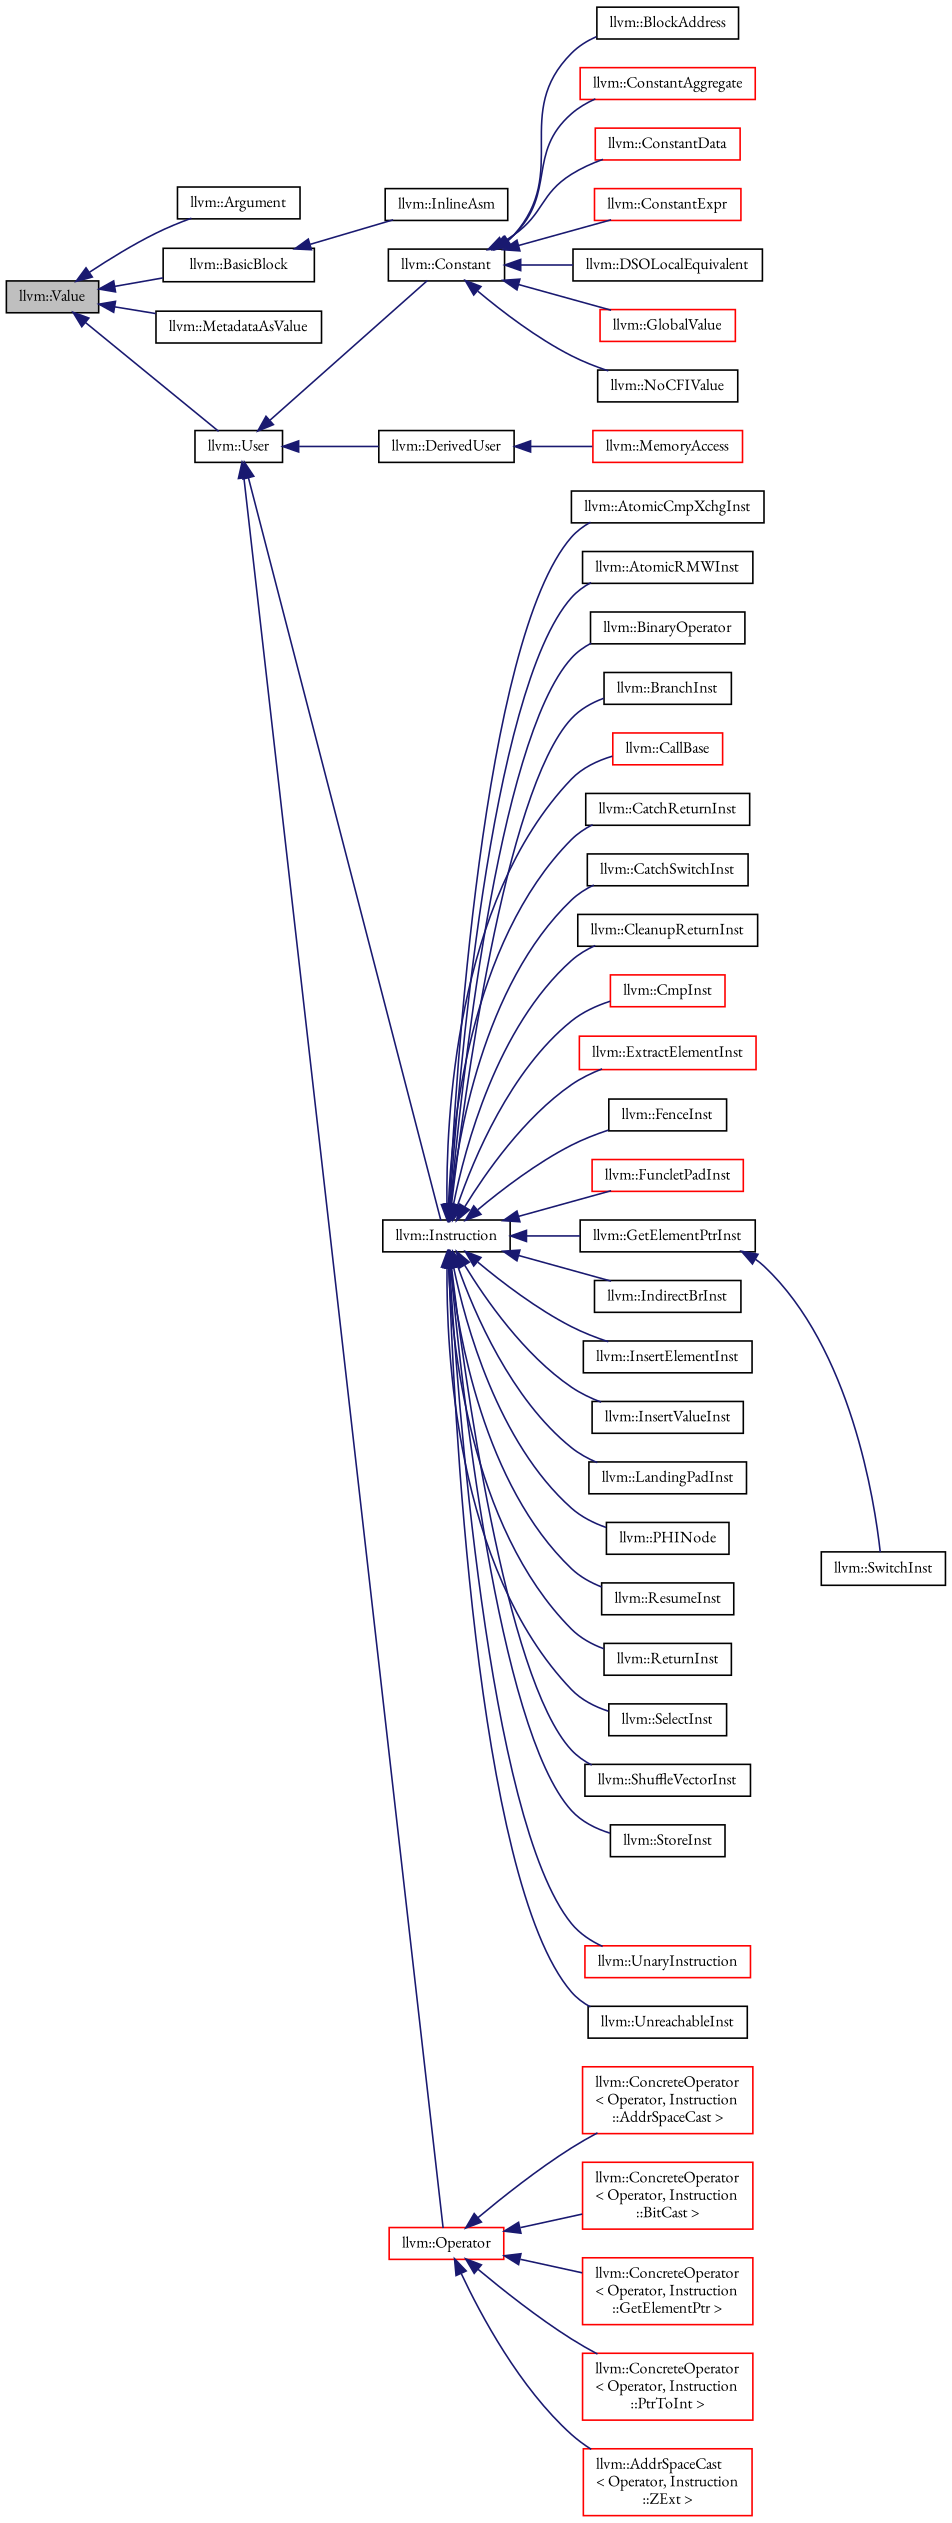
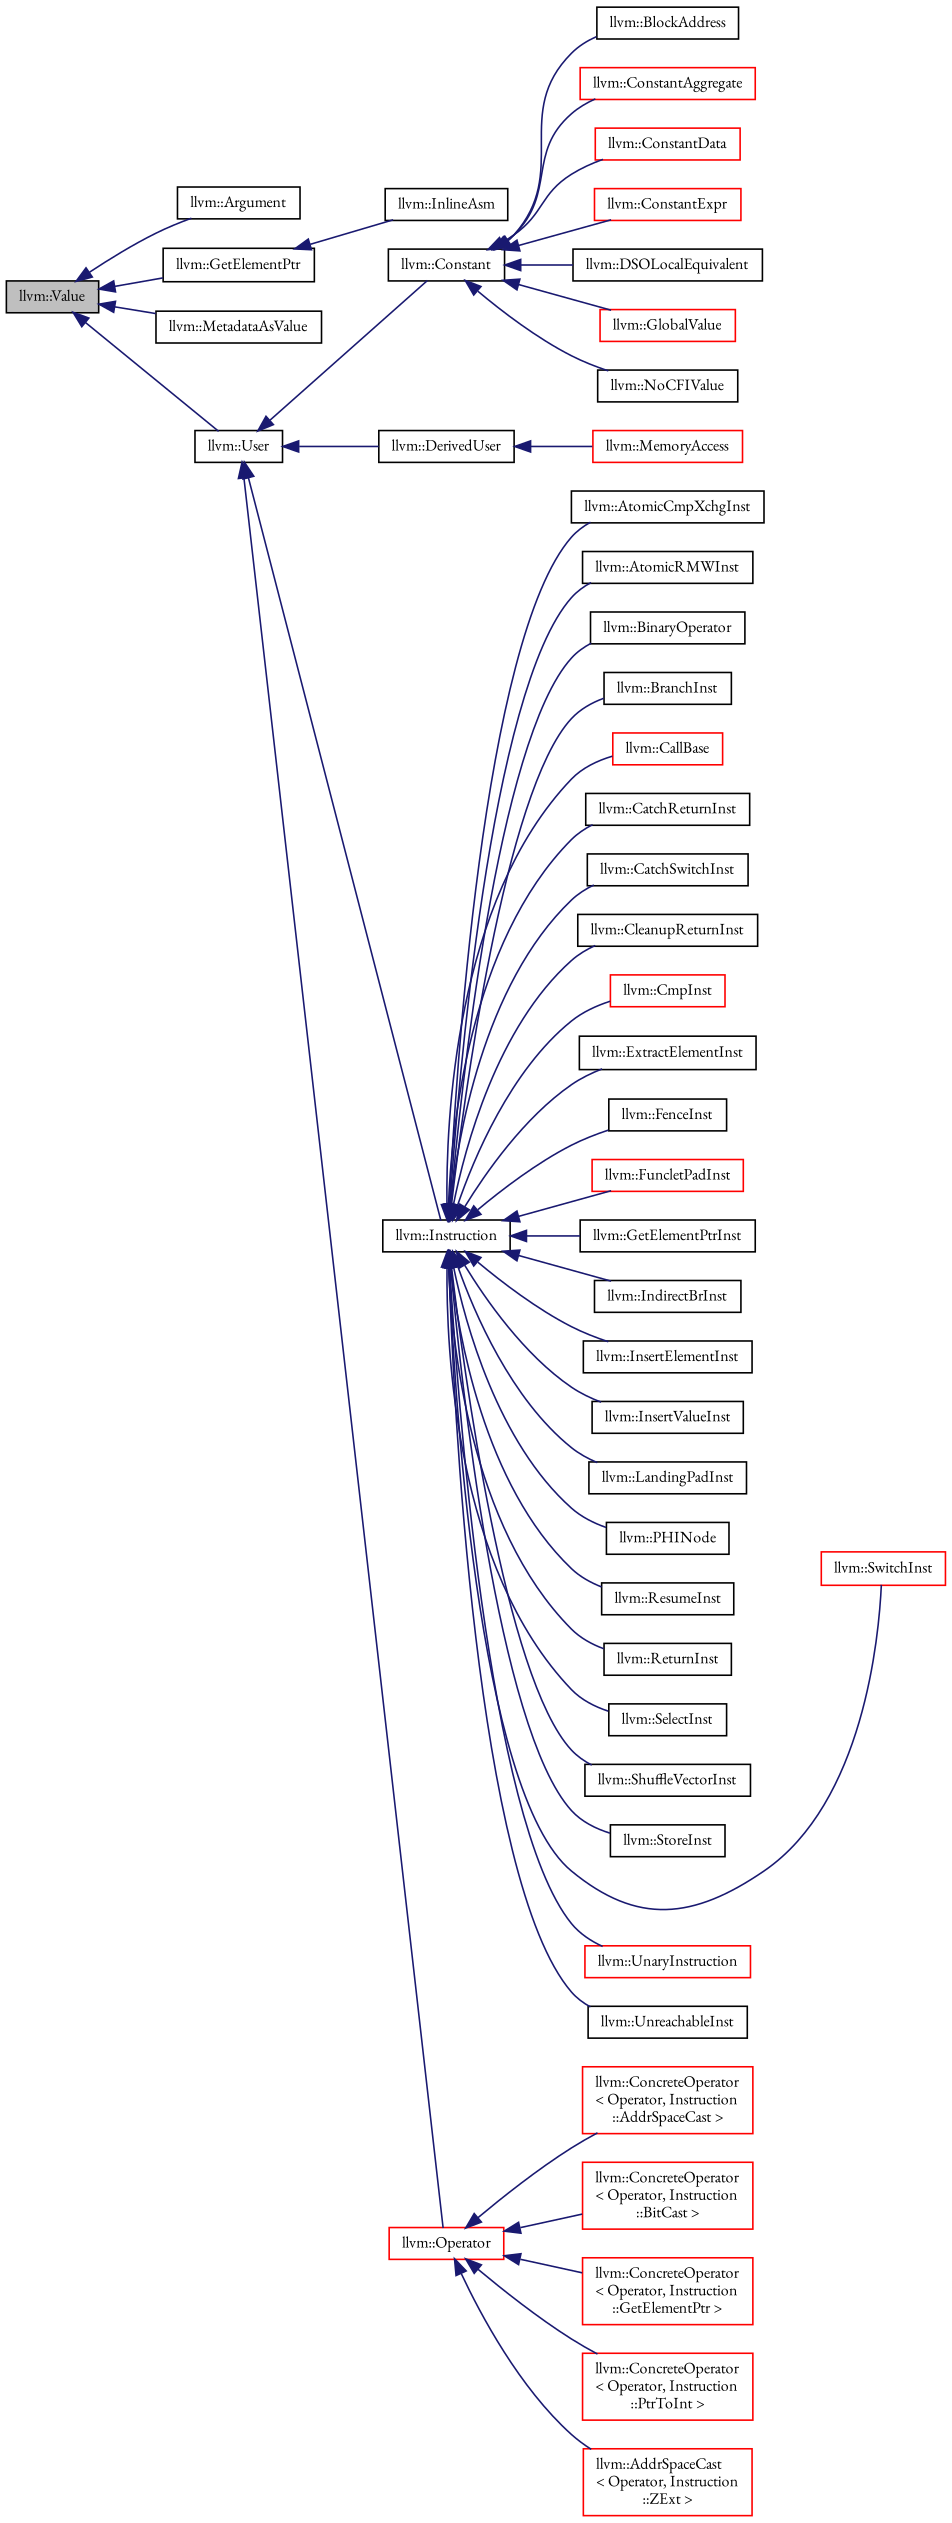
  digraph {
    fontname="EB Garamond"
    rankdir=LR
    node [color=black fontname="EB Garamond" fontsize=10 shape=record]
    edge [color=midnightblue dir=back fontname="EB Garamond" fontsize=10 labelfontname=Helvetica labelfontsize=10 style=solid]
    n1 [fillcolor=grey75 fontcolor=black height=0.2 label="llvm::Value" style=filled width=0.4]
    n2 [height=0.2 label="llvm::Argument" width=0.4]
-   n3 [height=0.2 label="llvm::BasicBlock" width=0.4]
+   n3 [height=0.2 label="llvm::GetElementPtr" width=0.4]
    n4 [height=0.2 label="llvm::MetadataAsValue" width=0.4]
    n5 [height=0.2 label="llvm::User" width=0.4]
    n6 [height=0.2 label="llvm::InlineAsm" width=0.4]
    n7 [height=0.2 label="llvm::Constant" width=0.4]
    n8 [height=0.2 label="llvm::DerivedUser" width=0.4]
    n9 [height=0.2 label="llvm::Instruction" width=0.4]
    n10 [color=red height=0.2 label="llvm::Operator" width=0.4]
    n11 [height=0.2 label="llvm::BlockAddress" width=0.4]
    n12 [color=red height=0.2 label="llvm::ConstantAggregate" width=0.4]
    n13 [color=red height=0.2 label="llvm::ConstantData" width=0.4]
    n14 [color=red height=0.2 label="llvm::ConstantExpr" width=0.4]
    n15 [height=0.2 label="llvm::DSOLocalEquivalent" width=0.4]
    n16 [color=red height=0.2 label="llvm::GlobalValue" width=0.4]
    n17 [height=0.2 label="llvm::NoCFIValue" width=0.4]
    n18 [color=red height=0.2 label="llvm::MemoryAccess" width=0.4]
    n19 [height=0.2 label="llvm::AtomicCmpXchgInst" width=0.4]
    n20 [height=0.2 label="llvm::AtomicRMWInst" width=0.4]
    n21 [height=0.2 label="llvm::BinaryOperator" width=0.4]
    n22 [height=0.2 label="llvm::BranchInst" width=0.4]
    n23 [color=red height=0.2 label="llvm::CallBase" width=0.4]
    n24 [height=0.2 label="llvm::CatchReturnInst" width=0.4]
    n25 [height=0.2 label="llvm::CatchSwitchInst" width=0.4]
    n26 [height=0.2 label="llvm::CleanupReturnInst" width=0.4]
    n27 [color=red height=0.2 label="llvm::CmpInst" width=0.4]
-   n28 [color=red height=0.2 label="llvm::ExtractElementInst" width=0.4]
+   n28 [height=0.2 label="llvm::ExtractElementInst" width=0.4]
    n29 [height=0.2 label="llvm::FenceInst" width=0.4]
    n30 [color=red height=0.2 label="llvm::FuncletPadInst" width=0.4]
    n31 [height=0.2 label="llvm::GetElementPtrInst" width=0.4]
    n32 [height=0.2 label="llvm::IndirectBrInst" width=0.4]
    n33 [height=0.2 label="llvm::InsertElementInst" width=0.4]
    n34 [height=0.2 label="llvm::InsertValueInst" width=0.4]
    n35 [height=0.2 label="llvm::LandingPadInst" width=0.4]
    n36 [height=0.2 label="llvm::PHINode" width=0.4]
    n37 [height=0.2 label="llvm::ResumeInst" width=0.4]
    n38 [height=0.2 label="llvm::ReturnInst" width=0.4]
    n39 [height=0.2 label="llvm::SelectInst" width=0.4]
    n40 [height=0.2 label="llvm::ShuffleVectorInst" width=0.4]
    n41 [height=0.2 label="llvm::StoreInst" width=0.4]
-   n42 [height=0.2 label="llvm::SwitchInst" width=0.4]
+   n42 [color=red height=0.2 label="llvm::SwitchInst" width=0.4]
    n43 [color=red height=0.2 label="llvm::UnaryInstruction" width=0.4]
    n44 [height=0.2 label="llvm::UnreachableInst" width=0.4]
    n45 [color=red height=0.2 label="llvm::ConcreteOperator\l\< Operator, Instruction\l::AddrSpaceCast \>" width=0.4]
    n46 [color=red height=0.2 label="llvm::ConcreteOperator\l\< Operator, Instruction\l::BitCast \>" width=0.4]
    n47 [color=red height=0.2 label="llvm::ConcreteOperator\l\< Operator, Instruction\l::GetElementPtr \>" width=0.4]
    n48 [color=red height=0.2 label="llvm::ConcreteOperator\l\< Operator, Instruction\l::PtrToInt \>" width=0.4]
    n49 [color=red height=0.2 label="llvm::AddrSpaceCast\l\< Operator, Instruction\l::ZExt \>" width=0.4]
    n1 -> n2
    n1 -> n3
    n1 -> n4
    n1 -> n5
    n3 -> n6
    n5 -> n7
    n5 -> n8
    n5 -> n9
    n5 -> n10
    n7 -> n11
    n7 -> n12
    n7 -> n13
    n7 -> n14
    n7 -> n15
    n7 -> n16
    n7 -> n17
    n8 -> n18
    n9 -> n19
    n9 -> n20
    n9 -> n21
    n9 -> n22
    n9 -> n23
    n9 -> n24
    n9 -> n25
    n9 -> n26
    n9 -> n27
    n9 -> n28
    n9 -> n29
    n9 -> n30
    n9 -> n31
    n9 -> n32
    n9 -> n33
    n9 -> n34
    n9 -> n35
    n9 -> n36
    n9 -> n37
    n9 -> n38
    n9 -> n39
    n9 -> n40
    n9 -> n41
-   n31 -> n42
+   n9 -> n42
    n9 -> n43
    n9 -> n44
    n10 -> n45
    n10 -> n46
    n10 -> n47
    n10 -> n48
    n10 -> n49
  }
